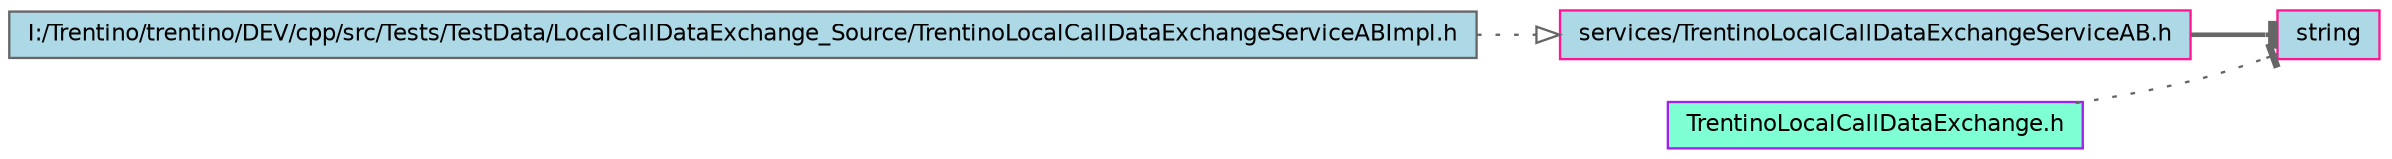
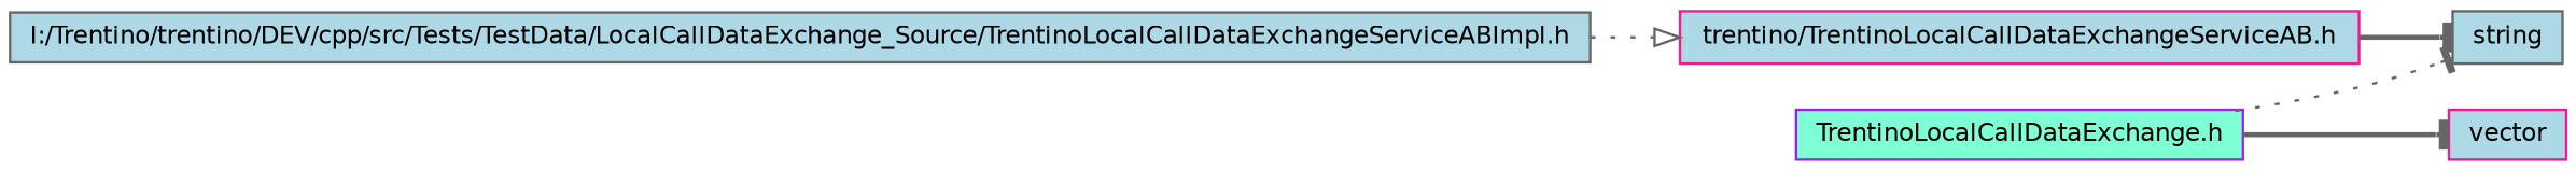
  digraph {
    rankdir=LR
    node [color=gray40 fillcolor=lightblue fontname=Helvetica fontsize=10 shape=record style=filled]
    edge [arrowhead=tee color=gray40 fontname=Helvetica fontsize=10 labelfontname=Helvetica labelfontsize=10 style=dotted]
    n1 [fontcolor=black height=0.2 label="I:/Trentino/trentino/DEV/cpp/src/Tests/TestData/LocalCallDataExchange_Source/TrentinoLocalCallDataExchangeServiceABImpl.h" width=0.4]
-   n2 [color=deeppink height=0.2 label="services/TrentinoLocalCallDataExchangeServiceAB.h" width=0.4]
-   n3 [color=deeppink height=0.2 label=string width=0.4]
+   n2 [color=deeppink height=0.2 label="trentino/TrentinoLocalCallDataExchangeServiceAB.h" width=0.4]
+   n3 [height=0.2 label=string width=0.4]
    n4 [color=purple fillcolor=aquamarine height=0.2 label="TrentinoLocalCallDataExchange.h" width=0.4]
+   n5 [color=deeppink height=0.2 label=vector width=0.4]
    n1 -> n2 [arrowhead=onormal]
    n2 -> n3 [style=bold]
    n4 -> n3
+   n4 -> n5 [style=bold]
  }
